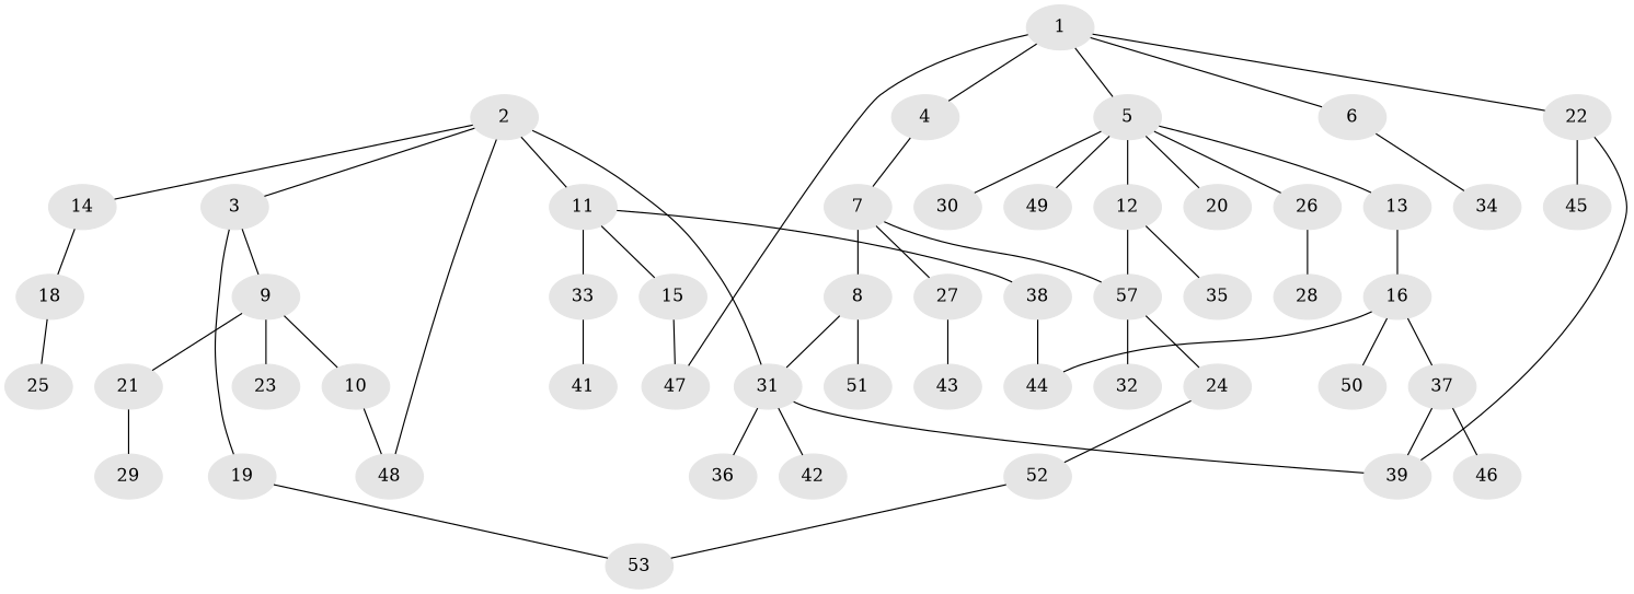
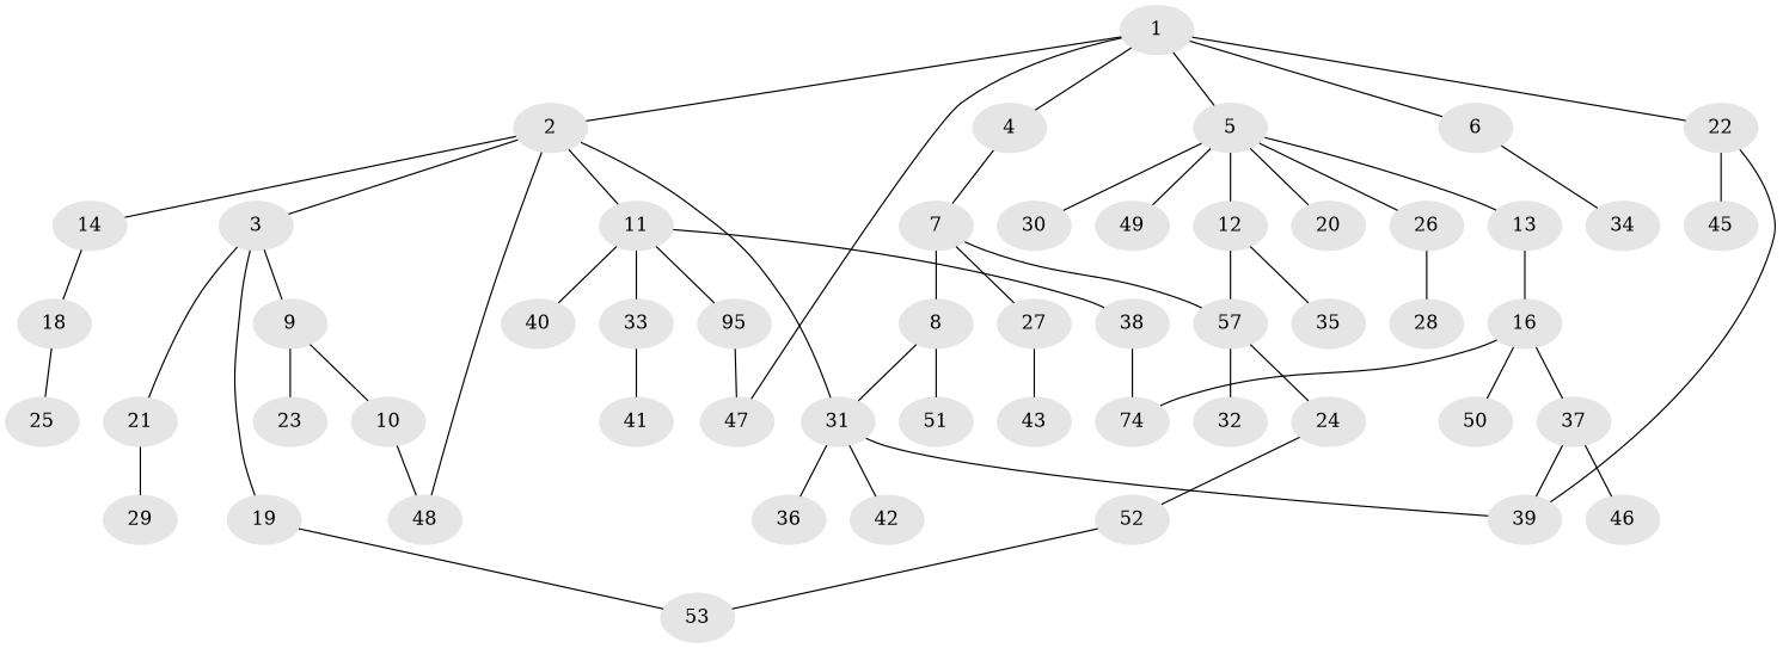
  graph {
    node [color=gray90 style=filled]
    1
    2
    4
    5
    6
    22
    47
    3
    11
    14
    31
    48
    7
    12
    13
    20
    26
    30
    49
    34
    39
    45
    9
    19
    21
-   15
+   15 [label=95]
    33
    38
+   40
    18
    36
    42
    10
    23
    53
    29
    8
    n38 [label=57]
    27
    35
    16
    28
    51
    24
    32
    43
    41
-   44
+   44 [label=74]
    37
    50
    25
    46
    52
+   1 -- 2
    1 -- 4
    1 -- 5
    1 -- 6
    1 -- 22
    1 -- 47
    2 -- 3
    2 -- 11
    2 -- 14
    2 -- 31
    2 -- 48
    4 -- 7
    5 -- 12
    5 -- 13
    5 -- 20
    5 -- 26
    5 -- 30
    5 -- 49
    6 -- 34
    22 -- 39
    22 -- 45
    3 -- 9
    3 -- 19
-   9 -- 21
+   3 -- 21
    11 -- 15
    11 -- 33
    11 -- 38
+   11 -- 40
    14 -- 18
    31 -- 39
    31 -- 36
    31 -- 42
    7 -- 8
    7 -- n38
    7 -- 27
    12 -- n38
    12 -- 35
    13 -- 16
    26 -- 28
    9 -- 10
    9 -- 23
    19 -- 53
    21 -- 29
    15 -- 47
    33 -- 41
    38 -- 44
    18 -- 25
    10 -- 48
    8 -- 31
    8 -- 51
    n38 -- 24
    n38 -- 32
    27 -- 43
    16 -- 44
    16 -- 37
    16 -- 50
    24 -- 52
    37 -- 39
    37 -- 46
    52 -- 53
  }
